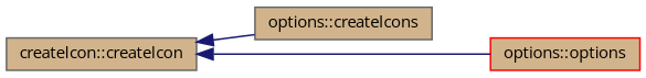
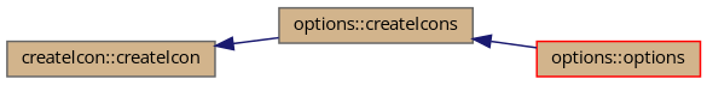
  digraph {
    fontname="Open Sans"
    rankdir=LR
    node [color=gray40 fillcolor=tan fontname="Open Sans" fontsize=10 shape=record style=filled]
    edge [color=midnightblue dir=back fontname="Open Sans" fontsize=10 labelfontname=Helvetica labelfontsize=10 style=solid]
    n1 [fontcolor=black height=0.2 label="createIcon::createIcon" width=0.4]
    n2 [height=0.2 label="options::createIcons" width=0.4]
    n3 [color=red height=0.2 label="options::options" width=0.4]
    n1 -> n2
-   n1 -> n3
+   n2 -> n3
  }
